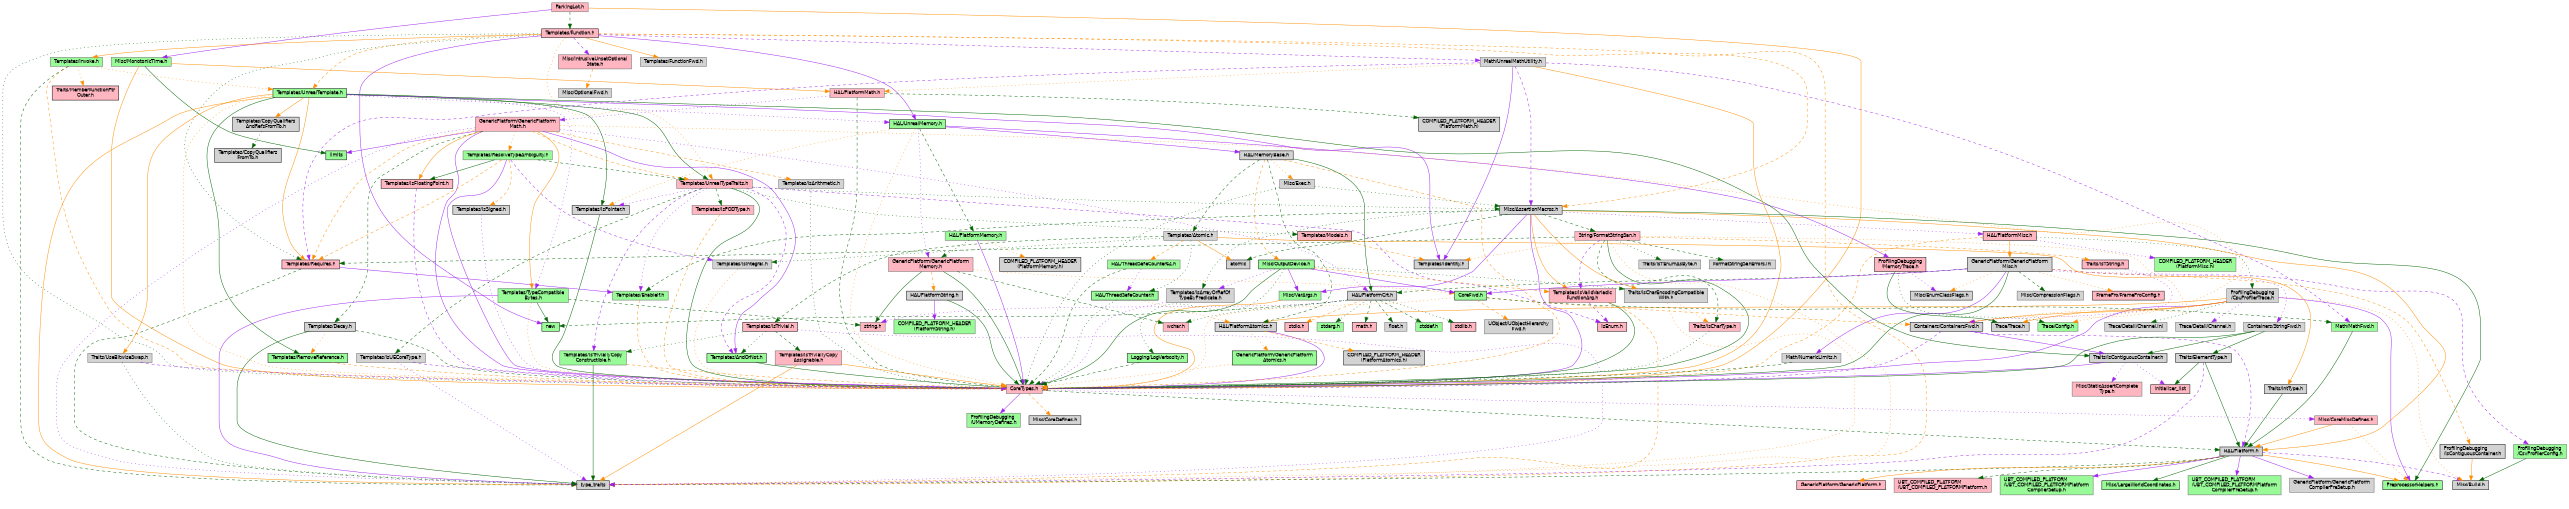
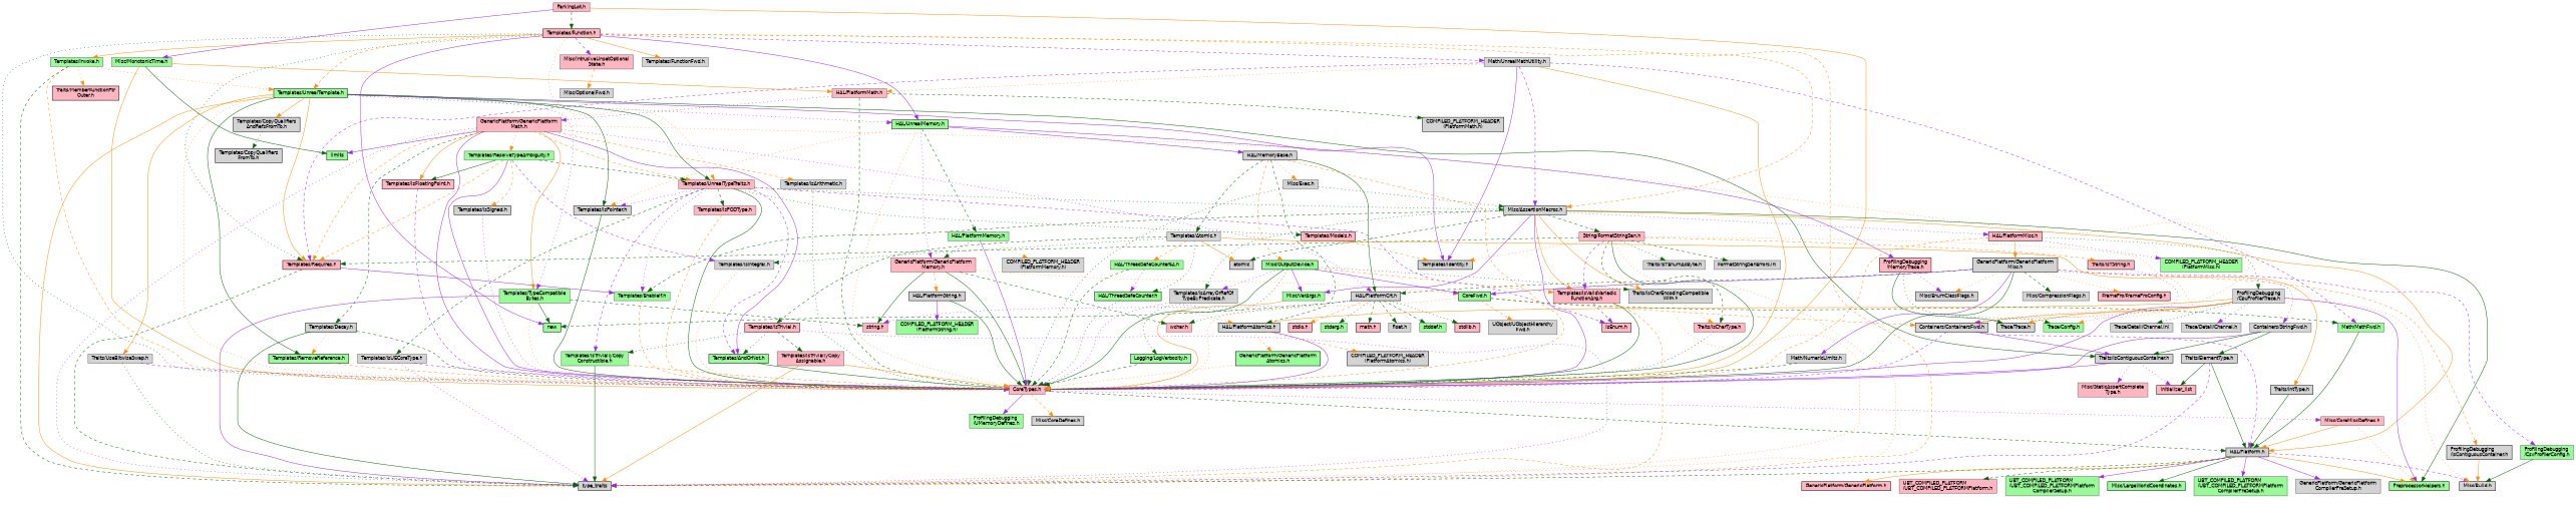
  digraph {
    node [color=gray40 fillcolor=lightgrey fontname=Helvetica fontsize=10 shape=box style=filled]
    edge [color=darkgreen fontname=Helvetica fontsize=10 labelfontname=Helvetica labelfontsize=10 style=solid]
    n1 [fillcolor=lightpink fontcolor=black height=0.2 label="ParkingLot.h" width=0.4]
    n2 [fillcolor=lightpink height=0.2 label="CoreTypes.h" width=0.4]
    n3 [fillcolor=palegreen height=0.2 label="Misc/MonotonicTime.h" width=0.4]
    n4 [color=black fillcolor=lightpink height=0.2 label="Templates/Function.h" width=0.4]
    n5 [color=black height=0.2 label="HAL/Platform.h" width=0.4]
    n6 [fillcolor=palegreen height=0.2 label="ProfilingDebugging\l/UMemoryDefines.h" width=0.4]
    n7 [fillcolor=lightpink height=0.2 label="Misc/CoreMiscDefines.h" width=0.4]
    n8 [color=black height=0.2 label="Misc/CoreDefines.h" width=0.4]
    n9 [fillcolor=lightpink height=0.2 label="HAL/PlatformMath.h" width=0.4]
    n10 [color=black fillcolor=palegreen height=0.2 label=limits width=0.4]
    n11 [color=black height=0.2 label=type_traits width=0.4]
    n12 [fillcolor=lightpink height=0.2 label="Templates/UnrealTypeTraits.h" width=0.4]
    n13 [color=black fillcolor=lightpink height=0.2 label="Templates/Requires.h" width=0.4]
    n14 [color=black fillcolor=palegreen height=0.2 label=new width=0.4]
    n15 [color=black height=0.2 label="Misc/AssertionMacros.h" width=0.4]
    n16 [fillcolor=lightpink height=0.2 label="Misc/IntrusiveUnsetOptional\lState.h" width=0.4]
    n17 [color=black fillcolor=palegreen height=0.2 label="HAL/UnrealMemory.h" width=0.4]
    n18 [height=0.2 label="Templates/FunctionFwd.h" width=0.4]
    n19 [fillcolor=palegreen height=0.2 label="Templates/Invoke.h" width=0.4]
    n20 [color=black fillcolor=palegreen height=0.2 label="Templates/UnrealTemplate.h" width=0.4]
    n21 [height=0.2 label="Math/UnrealMathUtility.h" width=0.4]
    n22 [color=black height=0.2 label="Misc/Build.h" width=0.4]
    n23 [color=black fillcolor=palegreen height=0.2 label="Misc/LargeWorldCoordinates.h" width=0.4]
    n24 [color=black fillcolor=palegreen height=0.2 label="PreprocessorHelpers.h" width=0.4]
    n25 [fillcolor=palegreen height=0.2 label="UBT_COMPILED_PLATFORM\l/UBT_COMPILED_PLATFORMPlatform\lCompilerPreSetup.h" width=0.4]
    n26 [height=0.2 label="GenericPlatform/GenericPlatform\lCompilerPreSetup.h" width=0.4]
    n27 [color=black fillcolor=lightpink height=0.2 label="GenericPlatform/GenericPlatform.h" width=0.4]
    n28 [fillcolor=lightpink height=0.2 label="UBT_COMPILED_PLATFORM\l/UBT_COMPILED_PLATFORMPlatform.h" width=0.4]
    n29 [fillcolor=palegreen height=0.2 label="UBT_COMPILED_PLATFORM\l/UBT_COMPILED_PLATFORMPlatform\lCompilerSetup.h" width=0.4]
    n30 [fillcolor=lightpink height=0.2 label="GenericPlatform/GenericPlatform\lMath.h" width=0.4]
    n31 [color=black height=0.2 label="COMPILED_PLATFORM_HEADER\l(PlatformMath.h)" width=0.4]
    n32 [color=black height=0.2 label="Containers/ContainersFwd.h" width=0.4]
    n33 [color=black height=0.2 label="HAL/PlatformCrt.h" width=0.4]
    n34 [color=black fillcolor=palegreen height=0.2 label="Templates/AndOrNot.h" width=0.4]
    n35 [color=black height=0.2 label="Templates/Decay.h" width=0.4]
    n36 [color=black fillcolor=lightpink height=0.2 label="Templates/IsFloatingPoint.h" width=0.4]
    n37 [fillcolor=palegreen height=0.2 label="Templates/ResolveTypeAmbiguity.h" width=0.4]
    n38 [fillcolor=palegreen height=0.2 label="Templates/TypeCompatible\lBytes.h" width=0.4]
    n39 [height=0.2 label="Templates/IsArithmetic.h" width=0.4]
    n40 [color=black height=0.2 label="Traits/IsContiguousContainer.h" width=0.4]
    n41 [fillcolor=lightpink height=0.2 label="wchar.h" width=0.4]
    n42 [fillcolor=palegreen height=0.2 label="stddef.h" width=0.4]
    n43 [color=black fillcolor=lightpink height=0.2 label="stdlib.h" width=0.4]
    n44 [color=black fillcolor=lightpink height=0.2 label="stdio.h" width=0.4]
    n45 [fillcolor=palegreen height=0.2 label="stdarg.h" width=0.4]
    n46 [color=black fillcolor=lightpink height=0.2 label="math.h" width=0.4]
    n47 [height=0.2 label="float.h" width=0.4]
    n48 [fillcolor=lightpink height=0.2 label="string.h" width=0.4]
    n49 [color=black fillcolor=palegreen height=0.2 label="Templates/RemoveReference.h" width=0.4]
    n50 [color=black height=0.2 label="Templates/IsPointer.h" width=0.4]
    n51 [fillcolor=palegreen height=0.2 label="Templates/EnableIf.h" width=0.4]
    n52 [color=black fillcolor=lightpink height=0.2 label="IsEnum.h" width=0.4]
    n53 [color=black fillcolor=lightpink height=0.2 label="Templates/Models.h" width=0.4]
    n54 [fillcolor=lightpink height=0.2 label="Templates/IsPODType.h" width=0.4]
    n55 [height=0.2 label="Templates/IsUECoreType.h" width=0.4]
    n56 [fillcolor=palegreen height=0.2 label="Templates/IsTriviallyCopy\lConstructible.h" width=0.4]
    n57 [color=black height=0.2 label="Templates/IsSigned.h" width=0.4]
    n58 [height=0.2 label="Templates/IsIntegral.h" width=0.4]
    n59 [fillcolor=lightpink height=0.2 label="Misc/StaticAssertComplete\lType.h" width=0.4]
    n60 [color=black fillcolor=lightpink height=0.2 label=initializer_list width=0.4]
    n61 [color=black fillcolor=lightpink height=0.2 label="HAL/PlatformMisc.h" width=0.4]
    n62 [height=0.2 label="Templates/IsArrayOrRefOf\lTypeByPredicate.h" width=0.4]
    n63 [fillcolor=lightpink height=0.2 label="Templates/IsValidVariadic\lFunctionArg.h" width=0.4]
    n64 [height=0.2 label="Traits/IsCharEncodingCompatible\lWith.h" width=0.4]
    n65 [fillcolor=palegreen height=0.2 label="Misc/VarArgs.h" width=0.4]
    n66 [fillcolor=lightpink height=0.2 label="String/FormatStringSan.h" width=0.4]
    n67 [color=black height=0.2 label=atomic width=0.4]
    n68 [color=black height=0.2 label="Templates/Identity.h" width=0.4]
    n69 [color=black height=0.2 label="GenericPlatform/GenericPlatform\lMisc.h" width=0.4]
    n70 [fillcolor=palegreen height=0.2 label="COMPILED_PLATFORM_HEADER\l(PlatformMisc.h)" width=0.4]
    n71 [height=0.2 label="ProfilingDebugging\l/CpuProfilerTrace.h" width=0.4]
    n72 [fillcolor=lightpink height=0.2 label="Traits/IsCharType.h" width=0.4]
    n73 [height=0.2 label="Traits/IsTEnumAsByte.h" width=0.4]
    n74 [color=black fillcolor=lightpink height=0.2 label="Traits/IsTString.h" width=0.4]
    n75 [height=0.2 label="FormatStringSanErrors.inl" width=0.4]
    n76 [height=0.2 label="Containers/StringFwd.h" width=0.4]
    n77 [color=black fillcolor=palegreen height=0.2 label="CoreFwd.h" width=0.4]
    n78 [color=black fillcolor=lightpink height=0.2 label="FramePro/FrameProConfig.h" width=0.4]
    n79 [height=0.2 label="Math/NumericLimits.h" width=0.4]
    n80 [height=0.2 label="Misc/CompressionFlags.h" width=0.4]
    n81 [color=black height=0.2 label="Misc/EnumClassFlags.h" width=0.4]
    n82 [fillcolor=palegreen height=0.2 label="ProfilingDebugging\l/CsvProfilerConfig.h" width=0.4]
    n83 [color=black height=0.2 label="ProfilingDebugging\l/IsContiguousContainer.h" width=0.4]
    n84 [color=black height=0.2 label="HAL/PlatformAtomics.h" width=0.4]
    n85 [fillcolor=palegreen height=0.2 label="Trace/Config.h" width=0.4]
    n86 [height=0.2 label="Trace/Detail/Channel.h" width=0.4]
    n87 [height=0.2 label="Trace/Detail/Channel.inl" width=0.4]
    n88 [color=black height=0.2 label="Trace/Trace.h" width=0.4]
    n89 [color=black height=0.2 label="Traits/ElementType.h" width=0.4]
    n90 [fillcolor=palegreen height=0.2 label="Math/MathFwd.h" width=0.4]
    n91 [height=0.2 label="UObject/UObjectHierarchy\lFwd.h" width=0.4]
    n92 [color=black fillcolor=palegreen height=0.2 label="GenericPlatform/GenericPlatform\lAtomics.h" width=0.4]
    n93 [color=black height=0.2 label="COMPILED_PLATFORM_HEADER\l(PlatformAtomics.h)" width=0.4]
    n94 [height=0.2 label="Misc/OptionalFwd.h" width=0.4]
    n95 [fillcolor=lightpink height=0.2 label="GenericPlatform/GenericPlatform\lMemory.h" width=0.4]
    n96 [color=black height=0.2 label="HAL/MemoryBase.h" width=0.4]
    n97 [fillcolor=palegreen height=0.2 label="HAL/PlatformMemory.h" width=0.4]
    n98 [color=black fillcolor=lightpink height=0.2 label="ProfilingDebugging\l/MemoryTrace.h" width=0.4]
    n99 [color=black fillcolor=lightpink height=0.2 label="Traits/MemberFunctionPtr\lOuter.h" width=0.4]
    n100 [color=black height=0.2 label="Templates/CopyQualifiers\lAndRefsFromTo.h" width=0.4]
    n101 [height=0.2 label="Traits/UseBitwiseSwap.h" width=0.4]
    n102 [color=black height=0.2 label="HAL/PlatformString.h" width=0.4]
    n103 [height=0.2 label="Misc/Exec.h" width=0.4]
    n104 [color=black fillcolor=palegreen height=0.2 label="Misc/OutputDevice.h" width=0.4]
    n105 [height=0.2 label="Templates/Atomic.h" width=0.4]
-   n106 [color=black height=0.2 label="COMPILED_PLATFORM_HEADER\l(PlatformMemory.h)" width=0.4]
+   n106 [height=0.2 label="COMPILED_PLATFORM_HEADER\l(PlatformMemory.h)" width=0.4]
    n107 [fillcolor=palegreen height=0.2 label="COMPILED_PLATFORM_HEADER\l(PlatformString.h)" width=0.4]
    n108 [color=black fillcolor=palegreen height=0.2 label="Logging/LogVerbosity.h" width=0.4]
    n109 [color=black fillcolor=palegreen height=0.2 label="HAL/ThreadSafeCounter.h" width=0.4]
    n110 [fillcolor=palegreen height=0.2 label="HAL/ThreadSafeCounter64.h" width=0.4]
    n111 [color=black fillcolor=lightpink height=0.2 label="Templates/IsTrivial.h" width=0.4]
    n112 [color=black height=0.2 label="Traits/IntType.h" width=0.4]
    n113 [fillcolor=lightpink height=0.2 label="Templates/IsTriviallyCopy\lAssignable.h" width=0.4]
    n114 [color=black height=0.2 label="Templates/CopyQualifiers\lFromTo.h" width=0.4]
    n1 -> n2 [color=darkorange]
    n1 -> n3 [color=purple]
    n1 -> n4 [style=dashed]
    n2 -> n5 [style=dashed]
    n2 -> n6 [color=purple]
    n2 -> n7 [color=purple style=dotted]
    n2 -> n8 [color=darkorange style=dashed]
    n3 -> n2 [color=darkorange]
    n3 -> n9 [color=darkorange]
    n3 -> n10
    n4 -> n2 [style=dotted]
    n4 -> n11 [color=darkorange style=dashed]
    n4 -> n12 [color=darkorange style=dotted]
    n4 -> n13 [style=dotted]
    n4 -> n14 [color=purple]
    n4 -> n15 [color=darkorange style=dashed]
    n4 -> n16 [color=purple style=dashed]
    n4 -> n17 [color=purple]
    n4 -> n18 [color=darkorange]
    n4 -> n19 [color=darkorange]
    n4 -> n20 [color=darkorange style=dashed]
    n4 -> n21 [color=purple style=dashed]
    n5 -> n11 [style=dashed]
    n5 -> n22 [color=purple style=dashed]
    n5 -> n23
    n5 -> n24 [color=darkorange]
    n5 -> n25 [color=purple]
    n5 -> n26 [color=purple]
    n5 -> n27 [color=darkorange]
    n5 -> n28 [style=dashed]
    n5 -> n29 [color=purple]
    n7 -> n5 [color=darkorange]
    n7 -> n24 [color=darkorange style=dotted]
    n9 -> n2 [style=dashed]
    n9 -> n30 [color=purple style=dotted]
    n9 -> n31 [style=dashed]
    n12 -> n2
    n12 -> n15 [style=dotted]
    n12 -> n34 [color=purple style=dashed]
    n12 -> n50 [color=purple style=dotted]
    n12 -> n51 [color=purple style=dotted]
    n12 -> n52 [color=purple style=dashed]
    n12 -> n53 [style=dotted]
    n12 -> n54 [style=dashed]
    n12 -> n55 [style=dashed]
    n12 -> n56 [color=purple style=dashed]
    n13 -> n11 [style=dashed]
    n13 -> n51 [color=purple]
    n15 -> n2 [color=purple]
    n15 -> n5 [color=darkorange]
    n15 -> n24
    n15 -> n51 [style=dashed]
    n15 -> n61 [color=purple style=dotted]
    n15 -> n62 [style=dotted]
    n15 -> n63 [color=darkorange]
    n15 -> n64 [color=darkorange]
    n15 -> n65 [color=purple]
    n15 -> n66 [style=dashed]
    n15 -> n67 [style=dashed]
    n16 -> n94 [color=darkorange style=dashed]
    n17 -> n2 [color=darkorange style=dotted]
    n17 -> n50 [color=darkorange style=dotted]
    n17 -> n95 [color=purple style=dotted]
    n17 -> n96 [color=purple]
    n17 -> n97 [style=dashed]
    n17 -> n98 [color=purple]
    n19 -> n2 [color=darkorange style=dashed]
    n19 -> n11 [style=dashed]
    n19 -> n20 [color=darkorange style=dotted]
    n19 -> n99 [color=darkorange style=dotted]
    n20 -> n2 [color=darkorange style=dotted]
    n20 -> n11 [color=darkorange]
    n20 -> n12
    n20 -> n13 [color=darkorange]
    n20 -> n17 [color=purple style=dotted]
    n20 -> n38 [color=purple style=dotted]
    n20 -> n40
    n20 -> n49
    n20 -> n50
    n20 -> n68 [color=purple]
    n20 -> n100 [color=darkorange]
    n20 -> n101 [color=darkorange]
    n21 -> n2 [color=darkorange]
    n21 -> n9 [color=darkorange style=dotted]
    n21 -> n13 [color=purple style=dashed]
    n21 -> n15 [color=purple style=dashed]
    n21 -> n68 [color=purple]
    n21 -> n90 [color=purple style=dashed]
    n30 -> n2 [color=purple]
    n30 -> n10 [color=purple]
    n30 -> n11 [color=purple style=dotted]
    n30 -> n12 [color=darkorange style=dashed]
    n30 -> n13 [color=darkorange style=dashed]
    n30 -> n32 [color=darkorange style=dotted]
    n30 -> n33 [color=purple style=dotted]
    n30 -> n34 [color=purple]
    n30 -> n35 [style=dashed]
    n30 -> n36 [color=darkorange]
    n30 -> n37 [color=darkorange style=dotted]
    n30 -> n38 [color=darkorange]
    n30 -> n39 [color=darkorange style=dashed]
    n32 -> n2 [color=purple style=dashed]
    n32 -> n5 [color=purple style=dashed]
    n32 -> n40 [color=purple]
    n33 -> n14 [style=dashed]
    n33 -> n41 [style=dotted]
    n33 -> n42 [style=dashed]
    n33 -> n43 [style=dotted]
    n33 -> n44 [color=darkorange style=dashed]
    n33 -> n45 [style=dotted]
    n33 -> n46 [style=dashed]
    n33 -> n47 [style=dashed]
    n33 -> n48 [color=purple style=dotted]
    n34 -> n2
    n35 -> n2 [style=dashed]
    n35 -> n11
    n35 -> n49 [color=darkorange style=dotted]
    n36 -> n2 [color=purple style=dashed]
    n37 -> n2 [color=purple]
    n37 -> n12 [style=dashed]
    n37 -> n13 [color=darkorange style=dashed]
    n37 -> n36
    n37 -> n57 [color=darkorange style=dashed]
    n37 -> n58 [color=purple style=dashed]
    n38 -> n2 [color=darkorange style=dotted]
    n38 -> n11 [color=purple]
    n38 -> n14
    n38 -> n48 [style=dashed]
    n39 -> n2 [style=dotted]
    n40 -> n2 [color=purple]
    n40 -> n59 [color=purple style=dotted]
    n40 -> n60 [color=purple style=dotted]
    n49 -> n2 [color=darkorange style=dashed]
    n50 -> n2
    n51 -> n2 [color=darkorange style=dashed]
    n53 -> n68 [color=darkorange style=dashed]
    n54 -> n2 [color=darkorange style=dashed]
    n55 -> n2 [color=purple style=dashed]
    n55 -> n11 [color=purple style=dotted]
    n56 -> n2 [color=darkorange style=dashed]
    n56 -> n11
    n57 -> n2 [color=purple style=dotted]
    n58 -> n2 [color=darkorange style=dotted]
    n61 -> n2 [color=darkorange style=dashed]
    n61 -> n69 [color=darkorange]
    n61 -> n70 [color=purple style=dotted]
    n61 -> n71 [style=dotted]
    n62 -> n2 [color=purple style=dotted]
    n63 -> n2
    n63 -> n11 [color=darkorange style=dashed]
    n63 -> n52 [color=purple style=dashed]
    n64 -> n11 [color=darkorange style=dotted]
    n64 -> n72 [color=darkorange style=dotted]
    n65 -> n2 [color=darkorange]
    n66 -> n2
    n66 -> n11 [color=darkorange style=dotted]
    n66 -> n13 [style=dashed]
    n66 -> n32 [color=darkorange style=dotted]
    n66 -> n63 [color=purple style=dashed]
    n66 -> n68 [color=darkorange style=dotted]
    n66 -> n72 [style=dashed]
    n66 -> n73 [style=dotted]
    n66 -> n74 [color=darkorange style=dashed]
    n66 -> n75 [style=dashed]
    n69 -> n2
    n69 -> n33 [style=dashed]
    n69 -> n76 [color=purple style=dotted]
    n69 -> n77 [color=purple]
    n69 -> n78 [color=darkorange style=dotted]
    n69 -> n79 [color=purple]
    n69 -> n80 [style=dashed]
    n69 -> n81 [color=darkorange style=dotted]
    n69 -> n82 [color=purple style=dashed]
    n69 -> n83 [color=darkorange style=dashed]
    n71 -> n2 [color=purple]
    n71 -> n22 [color=darkorange style=dotted]
    n71 -> n24 [color=purple]
    n71 -> n32 [color=darkorange]
    n71 -> n84 [color=darkorange]
    n71 -> n85 [color=darkorange style=dotted]
    n71 -> n86 [color=purple style=dotted]
    n71 -> n87 [style=dotted]
    n71 -> n88 [color=darkorange]
    n72 -> n2 [style=dotted]
    n74 -> n32 [color=purple style=dotted]
-   n76 -> n2
+   n76 -> n2 [color=purple]
    n76 -> n40
    n76 -> n89
    n77 -> n2 [color=darkorange style=dotted]
    n77 -> n32 [color=darkorange style=dashed]
    n77 -> n90 [style=dashed]
    n77 -> n91 [color=darkorange style=dashed]
    n79 -> n2 [style=dashed]
    n82 -> n22
    n83 -> n22 [color=darkorange]
    n84 -> n2 [color=purple]
    n84 -> n92 [color=darkorange style=dotted]
    n84 -> n93 [color=darkorange style=dashed]
    n89 -> n5
    n89 -> n11 [color=purple style=dashed]
    n89 -> n60
    n90 -> n5
    n92 -> n2 [color=darkorange style=dotted]
    n95 -> n2
    n95 -> n41 [style=dashed]
    n95 -> n48
    n95 -> n77 [color=darkorange style=dotted]
    n95 -> n102 [color=darkorange style=dashed]
    n96 -> n2 [color=darkorange style=dashed]
    n96 -> n33
    n96 -> n84 [style=dashed]
    n96 -> n103 [color=darkorange style=dotted]
    n96 -> n104 [color=darkorange style=dashed]
    n96 -> n105 [style=dashed]
    n97 -> n2 [color=purple]
    n97 -> n95 [style=dotted]
    n97 -> n106 [color=darkorange style=dotted]
    n98 -> n81 [color=purple style=dotted]
    n98 -> n85 [style=dotted]
    n98 -> n88
    n100 -> n114 [style=dotted]
    n101 -> n2 [color=purple style=dashed]
    n101 -> n11 [style=dotted]
    n102 -> n2
    n102 -> n107 [color=purple]
    n103 -> n2 [style=dotted]
    n103 -> n15 [style=dotted]
    n104 -> n2
    n104 -> n62 [color=purple style=dotted]
    n104 -> n63 [color=darkorange style=dashed]
    n104 -> n64 [style=dotted]
    n104 -> n65 [color=purple]
    n104 -> n77 [color=purple]
    n104 -> n108 [style=dotted]
    n105 -> n58 [style=dotted]
    n105 -> n67 [color=darkorange]
    n105 -> n109 [style=dotted]
    n105 -> n110 [color=darkorange style=dashed]
    n105 -> n111 [style=dashed]
    n105 -> n112 [color=darkorange]
    n108 -> n2 [style=dashed]
    n109 -> n2 [style=dotted]
    n109 -> n84 [color=darkorange style=dotted]
    n110 -> n2 [style=dashed]
    n110 -> n109 [color=purple style=dotted]
    n111 -> n11 [color=purple style=dotted]
    n111 -> n34 [style=dotted]
    n111 -> n56 [style=dotted]
    n111 -> n113 [style=dashed]
    n112 -> n5
    n113 -> n2 [color=darkorange]
    n113 -> n11 [color=darkorange]
  }
